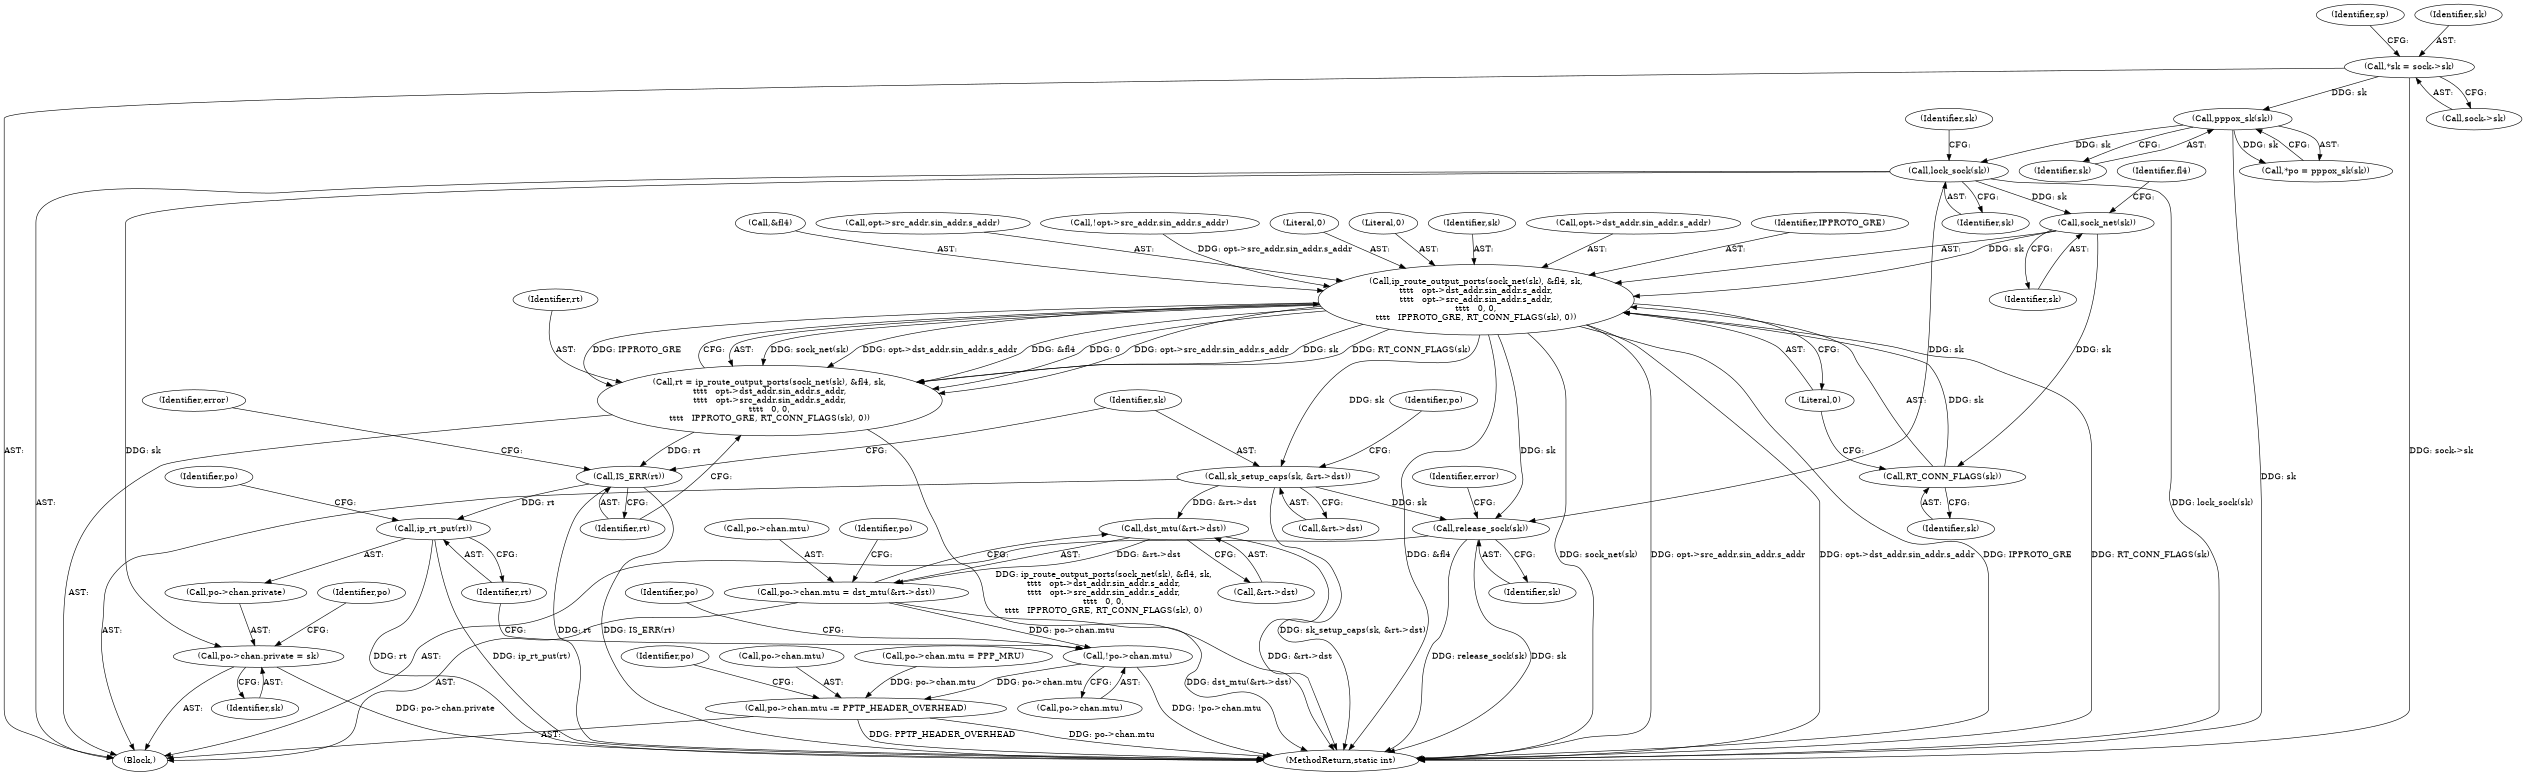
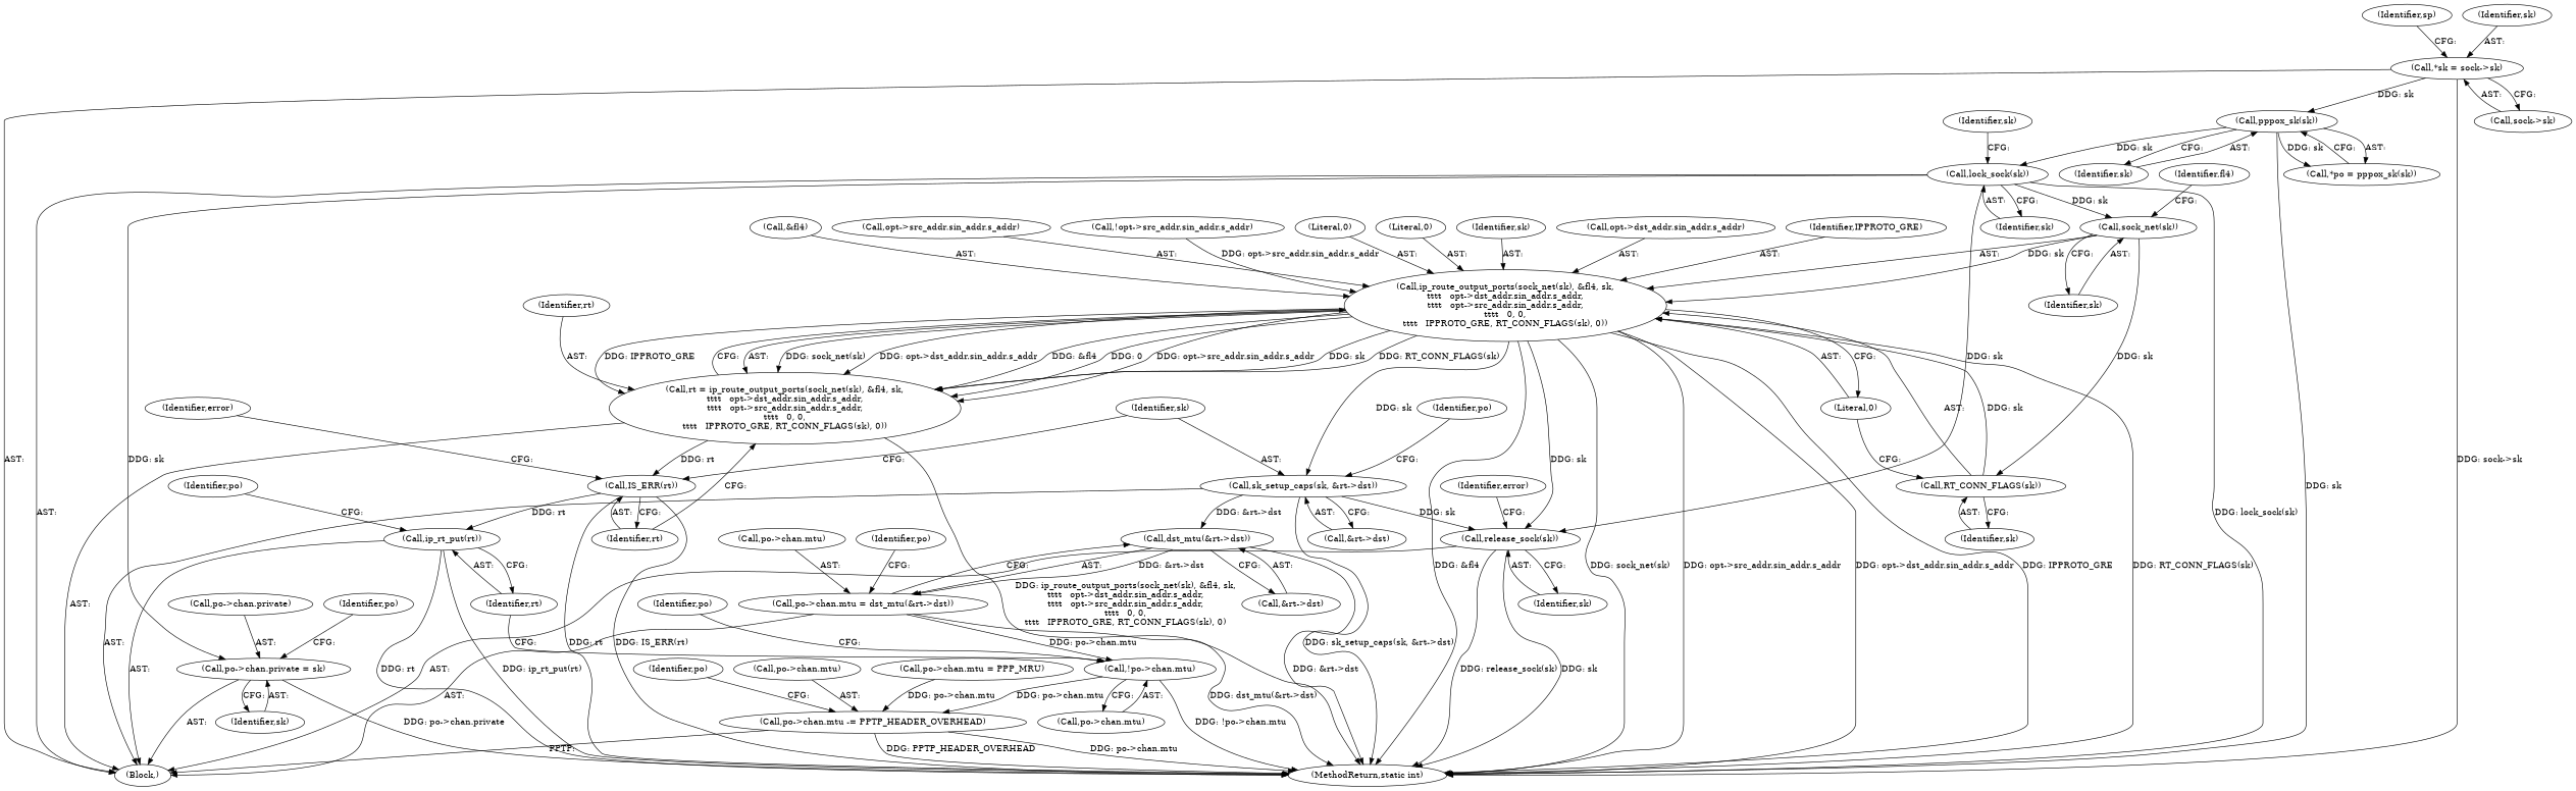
  digraph {
    n1 [label="(Call,lock_sock(sk))"]
    n2 [label="(Call,po->chan.private = sk)"]
    n3 [label="(Call,sock_net(sk))"]
    n4 [label="(Call,release_sock(sk))"]
    n5 [label="(Block,)"]
    n6 [label="(MethodReturn,static int)"]
    n7 [label="(Identifier,sk)"]
    n8 [label="(Identifier,sk)"]
    n9 [label="(Call,ip_route_output_ports(sock_net(sk), &fl4, sk,\n\t\t\t\t   opt->dst_addr.sin_addr.s_addr,\n\t\t\t\t   opt->src_addr.sin_addr.s_addr,\n\t\t\t\t   0, 0,\n\t\t\t\t   IPPROTO_GRE, RT_CONN_FLAGS(sk), 0))"]
    n10 [label="(Call,RT_CONN_FLAGS(sk))"]
    n11 [label="(Identifier,sk)"]
    n12 [label="(Identifier,sk)"]
    n13 [label="(Call,pppox_sk(sk))"]
    n14 [label="(Identifier,sk)"]
    n15 [label="(Call,*po = pppox_sk(sk))"]
    n16 [label="(Call,*sk = sock->sk)"]
    n17 [label="(Call,sock->sk)"]
    n18 [label="(Call,rt = ip_route_output_ports(sock_net(sk), &fl4, sk,\n\t\t\t\t   opt->dst_addr.sin_addr.s_addr,\n\t\t\t\t   opt->src_addr.sin_addr.s_addr,\n\t\t\t\t   0, 0,\n\t\t\t\t   IPPROTO_GRE, RT_CONN_FLAGS(sk), 0))"]
    n19 [label="(Call,sk_setup_caps(sk, &rt->dst))"]
    n20 [label="(Literal,0)"]
    n21 [label="(Identifier,sk)"]
    n22 [label="(Call,IS_ERR(rt))"]
    n23 [label="(Call,dst_mtu(&rt->dst))"]
    n24 [label="(Call,&rt->dst)"]
    n25 [label="(Call,ip_rt_put(rt))"]
    n26 [label="(Identifier,rt)"]
    n27 [label="(Identifier,rt)"]
    n28 [label="(Call,!po->chan.mtu)"]
    n29 [label="(Call,po->chan.mtu = dst_mtu(&rt->dst))"]
    n30 [label="(Call,&rt->dst)"]
    n31 [label="(Call,po->chan.mtu -= PPTP_HEADER_OVERHEAD)"]
    n32 [label="(Call,po->chan.mtu)"]
    n33 [label="(Identifier,sk)"]
    n34 [label="(Identifier,sp)"]
    n35 [label="(Literal,0)"]
    n36 [label="(Call,po->chan.mtu)"]
    n37 [label="(Identifier,po)"]
    n38 [label="(Identifier,sk)"]
    n39 [label="(Identifier,po)"]
    n40 [label="(Call,opt->dst_addr.sin_addr.s_addr)"]
    n41 [label="(Identifier,fl4)"]
    n42 [label="(Identifier,sk)"]
    n43 [label="(Identifier,IPPROTO_GRE)"]
    n44 [label="(Call,&fl4)"]
    n45 [label="(Identifier,po)"]
    n46 [label="(Identifier,sk)"]
    n47 [label="(Identifier,error)"]
    n48 [label="(Identifier,po)"]
    n49 [label="(Call,po->chan.private)"]
    n50 [label="(Call,opt->src_addr.sin_addr.s_addr)"]
    n51 [label="(Call,po->chan.mtu = PPP_MRU)"]
    n52 [label="(Call,!opt->src_addr.sin_addr.s_addr)"]
    n53 [label="(Identifier,po)"]
    n54 [label="(Literal,0)"]
    n55 [label="(Identifier,po)"]
    n56 [label="(Identifier,error)"]
    n57 [label="(Identifier,rt)"]
    n58 [label="(Call,po->chan.mtu)"]
    n1 -> n2 [label="DDG: sk"]
    n1 -> n3 [label="DDG: sk"]
    n1 -> n4 [label="DDG: sk"]
    n1 -> n5 [label="AST: "]
    n1 -> n6 [label="DDG: lock_sock(sk)"]
    n1 -> n7 [label="CFG: "]
    n2 -> n5 [label="AST: "]
    n2 -> n6 [label="DDG: po->chan.private"]
    n2 -> n8 [label="CFG: "]
    n3 -> n9 [label="AST: "]
    n3 -> n9 [label="DDG: sk"]
    n3 -> n10 [label="DDG: sk"]
    n3 -> n11 [label="CFG: "]
    n4 -> n5 [label="AST: "]
    n4 -> n6 [label="DDG: release_sock(sk)"]
    n4 -> n6 [label="DDG: sk"]
    n4 -> n12 [label="CFG: "]
    n7 -> n1 [label="AST: "]
    n8 -> n2 [label="AST: "]
    n9 -> n4 [label="DDG: sk"]
    n9 -> n6 [label="DDG: sock_net(sk)"]
    n9 -> n6 [label="DDG: opt->src_addr.sin_addr.s_addr"]
    n9 -> n6 [label="DDG: opt->dst_addr.sin_addr.s_addr"]
    n9 -> n6 [label="DDG: IPPROTO_GRE"]
    n9 -> n6 [label="DDG: RT_CONN_FLAGS(sk)"]
    n9 -> n6 [label="DDG: &fl4"]
    n9 -> n18 [label="AST: "]
    n9 -> n18 [label="DDG: sock_net(sk)"]
    n9 -> n18 [label="DDG: opt->dst_addr.sin_addr.s_addr"]
    n9 -> n18 [label="DDG: &fl4"]
    n9 -> n18 [label="DDG: 0"]
    n9 -> n18 [label="DDG: opt->src_addr.sin_addr.s_addr"]
    n9 -> n18 [label="DDG: sk"]
    n9 -> n18 [label="DDG: RT_CONN_FLAGS(sk)"]
    n9 -> n18 [label="DDG: IPPROTO_GRE"]
    n9 -> n19 [label="DDG: sk"]
    n9 -> n20 [label="CFG: "]
    n10 -> n9 [label="AST: "]
    n10 -> n9 [label="DDG: sk"]
    n10 -> n21 [label="CFG: "]
    n11 -> n3 [label="AST: "]
    n12 -> n4 [label="AST: "]
    n13 -> n1 [label="DDG: sk"]
    n13 -> n6 [label="DDG: sk"]
    n13 -> n14 [label="CFG: "]
    n13 -> n15 [label="AST: "]
    n13 -> n15 [label="DDG: sk"]
    n14 -> n13 [label="AST: "]
    n15 -> n13 [label="CFG: "]
    n16 -> n5 [label="AST: "]
    n16 -> n6 [label="DDG: sock->sk"]
    n16 -> n13 [label="DDG: sk"]
    n16 -> n17 [label="CFG: "]
    n17 -> n16 [label="AST: "]
    n18 -> n5 [label="AST: "]
    n18 -> n6 [label="DDG: ip_route_output_ports(sock_net(sk), &fl4, sk,\n\t\t\t\t   opt->dst_addr.sin_addr.s_addr,\n\t\t\t\t   opt->src_addr.sin_addr.s_addr,\n\t\t\t\t   0, 0,\n\t\t\t\t   IPPROTO_GRE, RT_CONN_FLAGS(sk), 0)"]
    n18 -> n9 [label="CFG: "]
    n18 -> n22 [label="DDG: rt"]
    n19 -> n4 [label="DDG: sk"]
    n19 -> n5 [label="AST: "]
    n19 -> n6 [label="DDG: sk_setup_caps(sk, &rt->dst)"]
    n19 -> n23 [label="DDG: &rt->dst"]
    n19 -> n24 [label="CFG: "]
    n20 -> n9 [label="AST: "]
    n20 -> n10 [label="CFG: "]
    n21 -> n10 [label="AST: "]
    n22 -> n6 [label="DDG: rt"]
    n22 -> n6 [label="DDG: IS_ERR(rt)"]
    n22 -> n25 [label="DDG: rt"]
    n22 -> n26 [label="CFG: "]
    n23 -> n6 [label="DDG: &rt->dst"]
    n23 -> n29 [label="AST: "]
    n23 -> n29 [label="DDG: &rt->dst"]
    n23 -> n30 [label="CFG: "]
    n24 -> n19 [label="AST: "]
-   n25 -> n49 [label="AST: "]
+   n25 -> n5 [label="AST: "]
    n25 -> n6 [label="DDG: ip_rt_put(rt)"]
    n25 -> n6 [label="DDG: rt"]
    n25 -> n27 [label="CFG: "]
    n26 -> n18 [label="CFG: "]
    n26 -> n22 [label="AST: "]
    n27 -> n25 [label="AST: "]
    n27 -> n28 [label="CFG: "]
    n28 -> n6 [label="DDG: !po->chan.mtu"]
    n28 -> n31 [label="DDG: po->chan.mtu"]
    n28 -> n32 [label="CFG: "]
    n29 -> n5 [label="AST: "]
    n29 -> n6 [label="DDG: dst_mtu(&rt->dst)"]
    n29 -> n23 [label="CFG: "]
    n29 -> n28 [label="DDG: po->chan.mtu"]
    n30 -> n23 [label="AST: "]
-   n31 -> n5 [label="AST: "]
+   n31 -> n5 [label="PPTP: "]
    n31 -> n6 [label="DDG: po->chan.mtu"]
    n31 -> n6 [label="DDG: PPTP_HEADER_OVERHEAD"]
    n32 -> n28 [label="AST: "]
    n33 -> n19 [label="AST: "]
    n33 -> n22 [label="CFG: "]
    n34 -> n16 [label="CFG: "]
    n35 -> n9 [label="AST: "]
    n36 -> n29 [label="AST: "]
    n37 -> n19 [label="CFG: "]
    n38 -> n9 [label="AST: "]
    n39 -> n28 [label="CFG: "]
    n40 -> n9 [label="AST: "]
    n41 -> n3 [label="CFG: "]
    n42 -> n16 [label="AST: "]
    n43 -> n9 [label="AST: "]
    n44 -> n9 [label="AST: "]
    n45 -> n2 [label="CFG: "]
    n46 -> n1 [label="CFG: "]
    n47 -> n4 [label="CFG: "]
    n48 -> n25 [label="CFG: "]
    n49 -> n2 [label="AST: "]
    n50 -> n9 [label="AST: "]
    n51 -> n31 [label="DDG: po->chan.mtu"]
    n52 -> n9 [label="DDG: opt->src_addr.sin_addr.s_addr"]
    n53 -> n29 [label="CFG: "]
    n54 -> n9 [label="AST: "]
    n55 -> n31 [label="CFG: "]
    n56 -> n22 [label="CFG: "]
    n57 -> n18 [label="AST: "]
    n58 -> n31 [label="AST: "]
  }
